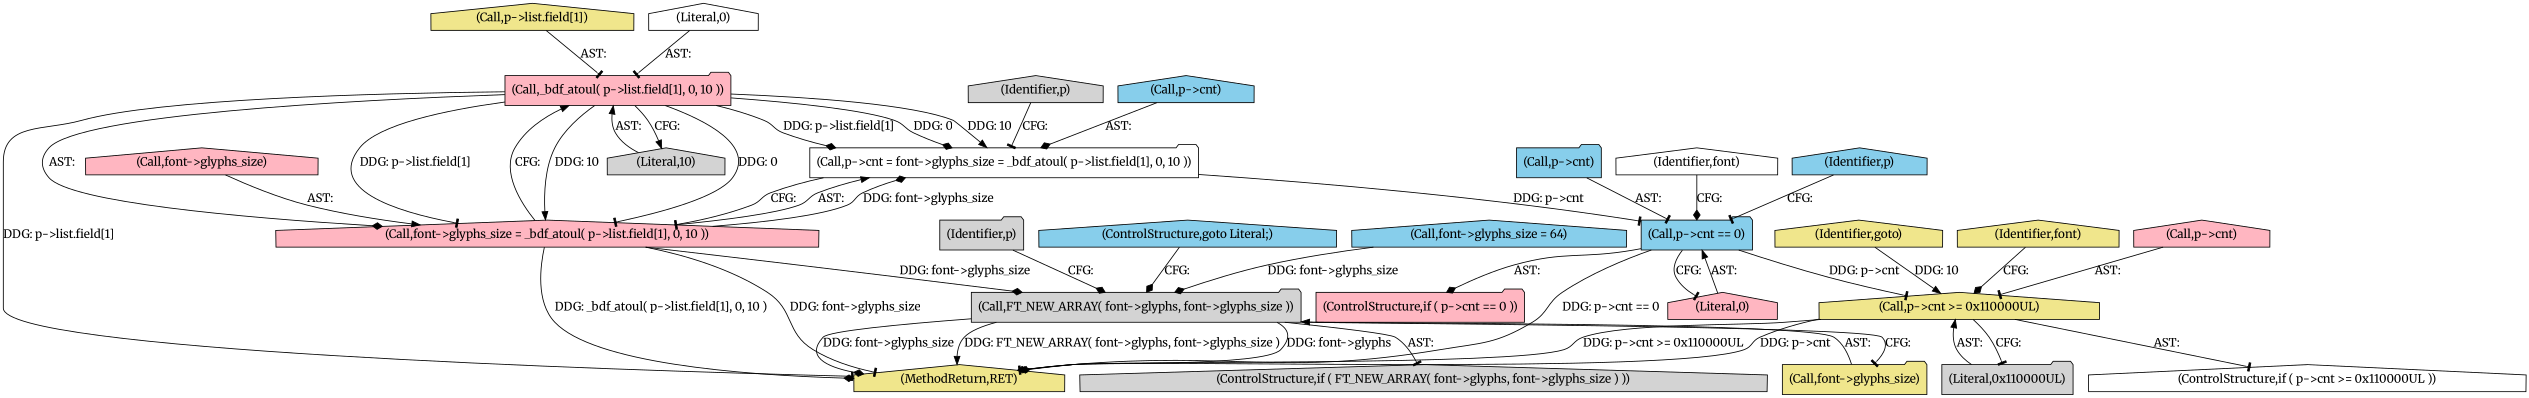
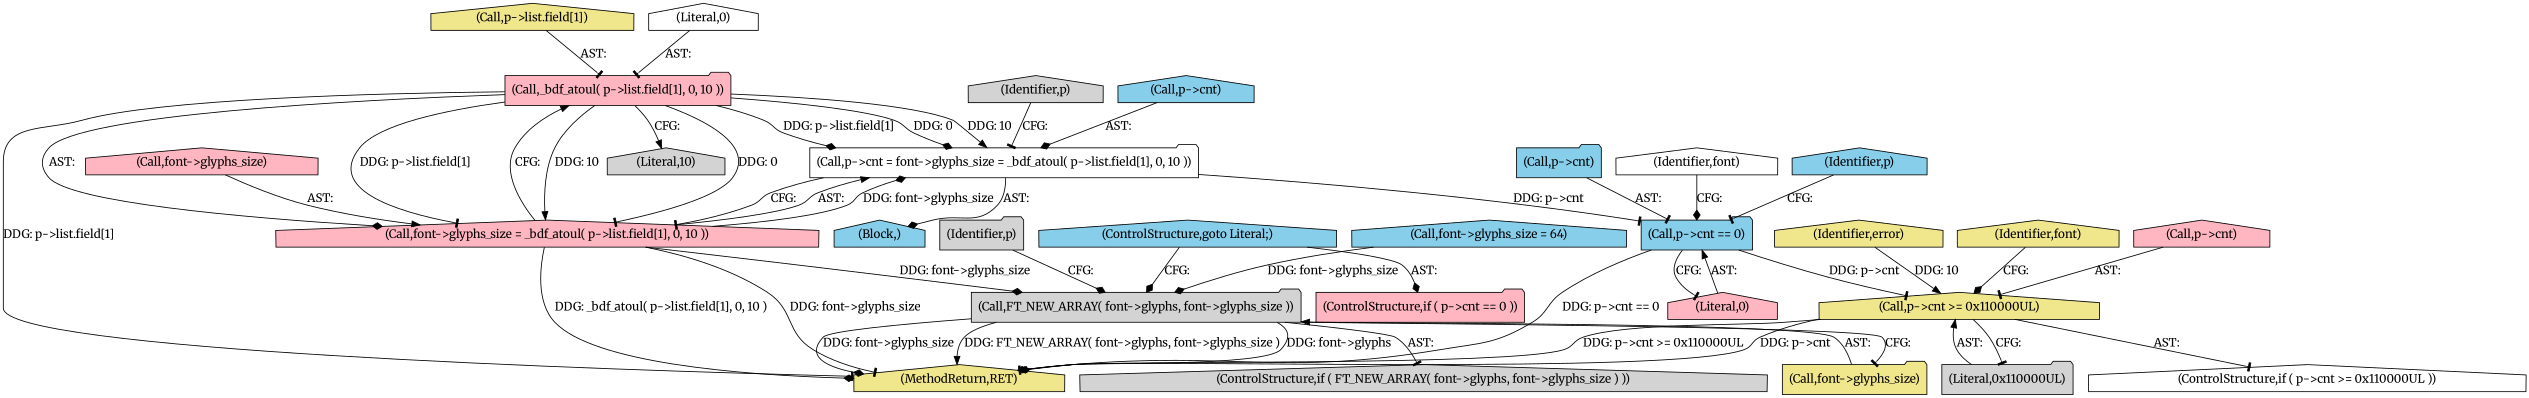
  digraph {
    fontname=Merriweather
    node [fillcolor=skyblue fontname=Merriweather shape=house style=filled]
    edge [arrowhead=tee fontname=Merriweather]
    n1 [fillcolor=lightpink label="(Call,_bdf_atoul( p->list.field[1], 0, 10 ))" shape=folder]
    n2 [fillcolor=white label="(Call,p->cnt = font->glyphs_size = _bdf_atoul( p->list.field[1], 0, 10 ))" shape=folder]
    n3 [fillcolor=lightpink label="(Call,font->glyphs_size = _bdf_atoul( p->list.field[1], 0, 10 ))"]
    n4 [fillcolor=lightgrey label="(Literal,10)"]
    n5 [fillcolor=khaki label="(MethodReturn,RET)"]
    n6 [label="(Call,p->cnt == 0)" shape=folder]
+   n7 [label="(Block,)"]
    n8 [fillcolor=lightgrey label="(Call,FT_NEW_ARRAY( font->glyphs, font->glyphs_size ))" shape=folder]
    n9 [fillcolor=khaki label="(Call,p->cnt >= 0x110000UL)"]
    n10 [fillcolor=lightpink label="(Literal,0)"]
    n11 [fillcolor=lightpink label="(ControlStructure,if ( p->cnt == 0 ))" shape=folder]
    n12 [fillcolor=white label="(ControlStructure,if ( p->cnt >= 0x110000UL ))"]
    n13 [fillcolor=lightgrey label="(Literal,0x110000UL)" shape=folder]
    n14 [fillcolor=lightgrey label="(ControlStructure,if ( FT_NEW_ARRAY( font->glyphs, font->glyphs_size ) ))"]
    n15 [fillcolor=khaki label="(Call,font->glyphs_size)" shape=folder]
    n16 [label="(Identifier,p)"]
    n17 [label="(ControlStructure,goto Literal;)"]
-   n18 [fillcolor=khaki label="(Identifier,goto)"]
+   n18 [fillcolor=khaki label="(Identifier,error)"]
    n19 [fillcolor=khaki label="(Identifier,font)"]
    n20 [fillcolor=lightgrey label="(Identifier,p)"]
    n21 [fillcolor=lightgrey label="(Identifier,p)" shape=folder]
    n22 [label="(Call,p->cnt)" shape=folder]
    n23 [fillcolor=white label="(Identifier,font)"]
    n24 [label="(Call,font->glyphs_size = 64)"]
    n25 [fillcolor=khaki label="(Call,p->list.field[1])"]
    n26 [label="(Call,p->cnt)"]
    n27 [fillcolor=lightpink label="(Call,font->glyphs_size)"]
    n28 [fillcolor=white label="(Literal,0)"]
    n29 [fillcolor=lightpink label="(Call,p->cnt)"]
    n1 -> n2 [arrowhead=diamond label="DDG: p->list.field[1]"]
    n1 -> n2 [arrowhead=diamond label="DDG: 0"]
    n1 -> n2 [arrowhead=normal label="DDG: 10"]
    n1 -> n3 [arrowhead=diamond label="AST: "]
    n1 -> n3 [label="DDG: p->list.field[1]"]
    n1 -> n3 [label="DDG: 0"]
    n1 -> n3 [arrowhead=normal label="DDG: 10"]
    n1 -> n4 [arrowhead=normal label="CFG: "]
    n1 -> n5 [label="DDG: p->list.field[1]"]
    n2 -> n3 [label="CFG: "]
    n2 -> n6 [label="DDG: p->cnt"]
+   n2 -> n7 [arrowhead=diamond label="AST: "]
    n3 -> n1 [arrowhead=normal label="CFG: "]
    n3 -> n2 [arrowhead=normal label="AST: "]
    n3 -> n2 [arrowhead=diamond label="DDG: font->glyphs_size"]
    n3 -> n5 [arrowhead=diamond label="DDG: _bdf_atoul( p->list.field[1], 0, 10 )"]
    n3 -> n5 [label="DDG: font->glyphs_size"]
    n3 -> n8 [arrowhead=diamond label="DDG: font->glyphs_size"]
-   n4 -> n1 [arrowhead=normal label="AST: "]
    n6 -> n5 [arrowhead=normal label="DDG: p->cnt == 0"]
    n6 -> n9 [label="DDG: p->cnt"]
    n6 -> n10 [label="CFG: "]
-   n6 -> n11 [arrowhead=diamond label="AST: "]
+   n17 -> n11 [arrowhead=diamond label="AST: "]
    n8 -> n5 [arrowhead=normal label="DDG: FT_NEW_ARRAY( font->glyphs, font->glyphs_size )"]
    n8 -> n5 [arrowhead=diamond label="DDG: font->glyphs"]
    n8 -> n5 [arrowhead=diamond label="DDG: font->glyphs_size"]
    n8 -> n14 [label="AST: "]
    n8 -> n15 [label="CFG: "]
    n9 -> n5 [label="DDG: p->cnt >= 0x110000UL"]
    n9 -> n5 [arrowhead=diamond label="DDG: p->cnt"]
    n9 -> n12 [label="AST: "]
    n9 -> n13 [label="CFG: "]
    n10 -> n6 [arrowhead=normal label="AST: "]
    n13 -> n9 [arrowhead=normal label="AST: "]
    n15 -> n8 [arrowhead=normal label="AST: "]
    n16 -> n6 [label="CFG: "]
    n17 -> n8 [arrowhead=diamond label="CFG: "]
    n18 -> n9 [arrowhead=normal label="DDG: 10"]
    n19 -> n9 [arrowhead=diamond label="CFG: "]
    n20 -> n2 [label="CFG: "]
    n21 -> n8 [arrowhead=diamond label="CFG: "]
    n22 -> n6 [label="AST: "]
    n23 -> n6 [arrowhead=diamond label="CFG: "]
    n24 -> n8 [arrowhead=diamond label="DDG: font->glyphs_size"]
    n25 -> n1 [label="AST: "]
    n26 -> n2 [arrowhead=diamond label="AST: "]
    n27 -> n3 [arrowhead=normal label="AST: "]
    n28 -> n1 [label="AST: "]
    n29 -> n9 [label="AST: "]
  }
